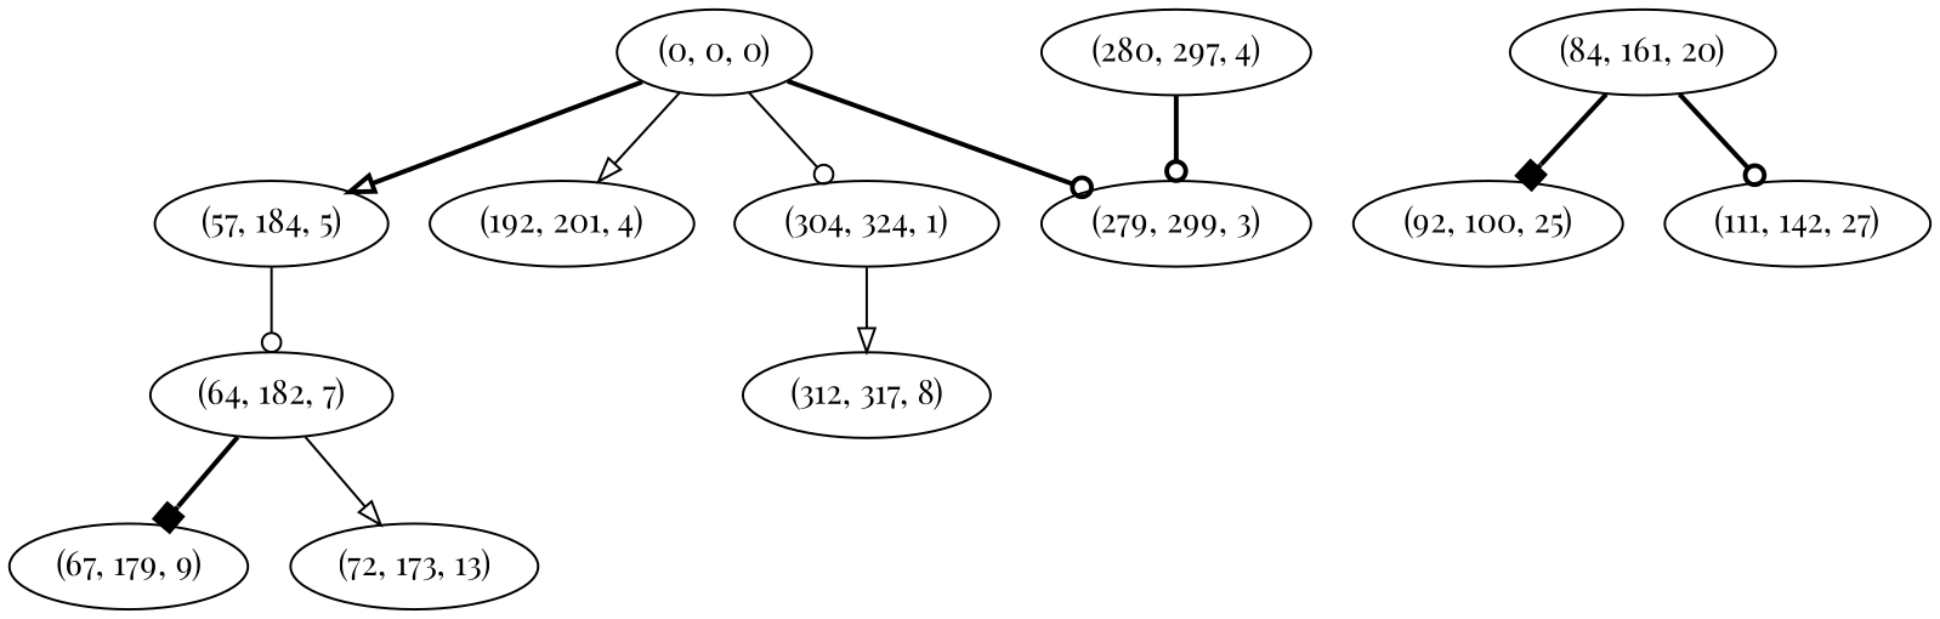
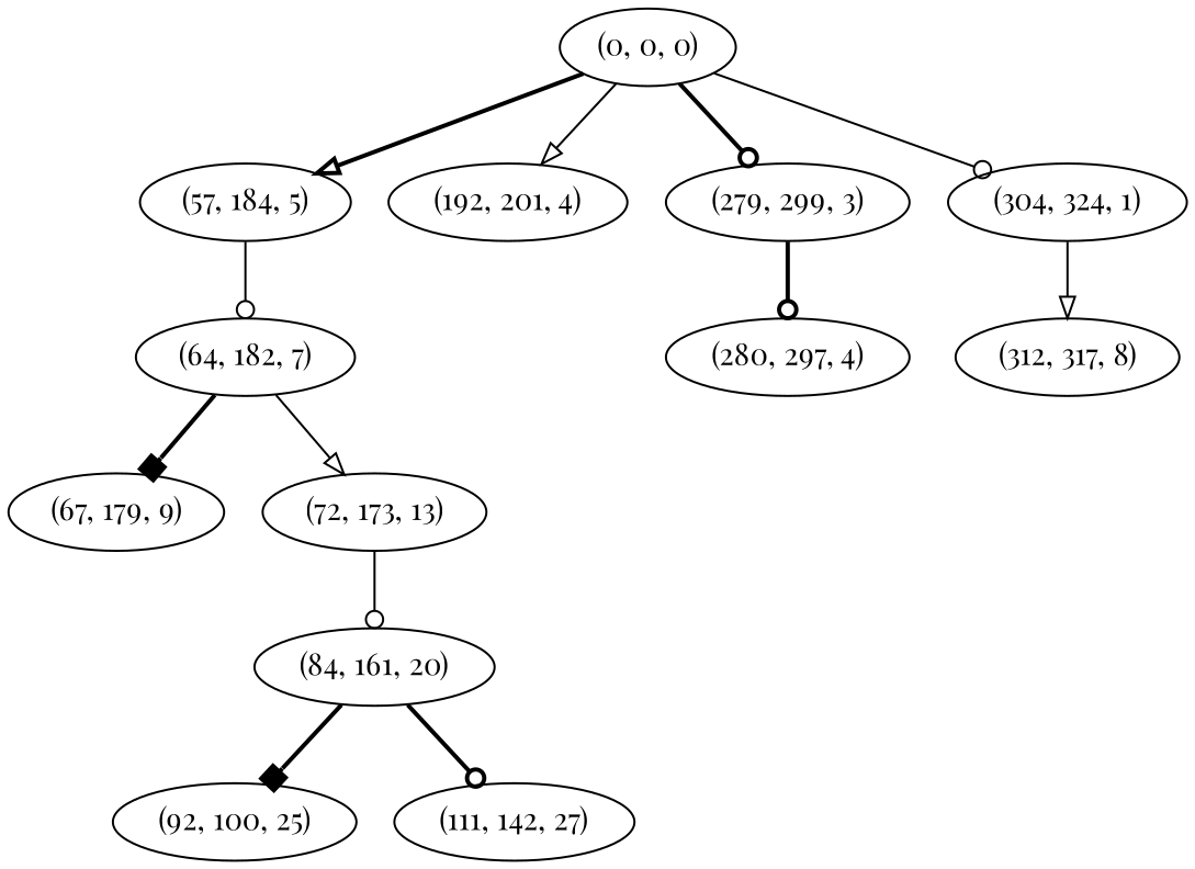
  digraph {
    fontname="Playfair Display"
    node [fontname="Playfair Display"]
    edge [arrowhead=odot fontname="Playfair Display" style=bold]
    "(0, 0, 0)"
    "(57, 184, 5)"
    "(192, 201, 4)"
    "(279, 299, 3)"
    "(304, 324, 1)"
    "(64, 182, 7)"
    "(280, 297, 4)"
    "(312, 317, 8)"
    "(67, 179, 9)"
    "(72, 173, 13)"
    "(84, 161, 20)"
    "(92, 100, 25)"
    "(111, 142, 27)"
    "(0, 0, 0)" -> "(57, 184, 5)" [arrowhead=onormal]
    "(0, 0, 0)" -> "(192, 201, 4)" [arrowhead=onormal style=solid]
    "(0, 0, 0)" -> "(279, 299, 3)"
    "(0, 0, 0)" -> "(304, 324, 1)" [style=solid]
    "(57, 184, 5)" -> "(64, 182, 7)" [style=solid]
-   "(280, 297, 4)" -> "(279, 299, 3)"
+   "(279, 299, 3)" -> "(280, 297, 4)"
    "(304, 324, 1)" -> "(312, 317, 8)" [arrowhead=onormal style=solid]
    "(64, 182, 7)" -> "(67, 179, 9)" [arrowhead=box]
    "(64, 182, 7)" -> "(72, 173, 13)" [arrowhead=onormal style=solid]
+   "(72, 173, 13)" -> "(84, 161, 20)" [style=solid]
    "(84, 161, 20)" -> "(92, 100, 25)" [arrowhead=box]
    "(84, 161, 20)" -> "(111, 142, 27)"
  }
